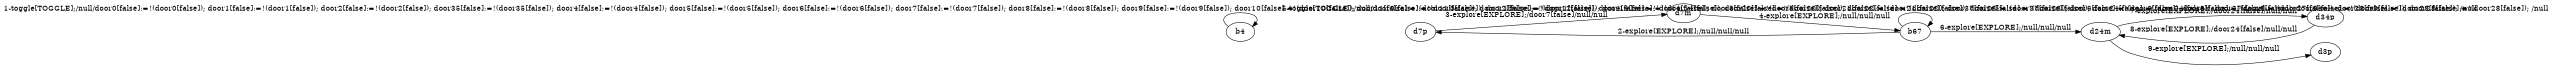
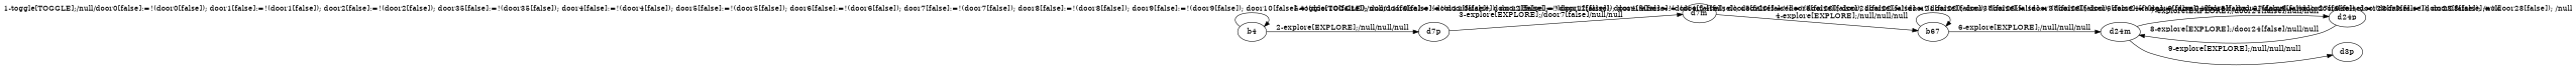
  digraph {
    rankdir=LR
    n1 [label=b4]
    d7p
    d7m
    n4 [label=b67]
    d24m
-   d24p [label=d34p]
+   d24p
    n7 [label=d3p]
    n1 -> n1 [label="1-toggle[TOGGLE];/null/door0[false]:=!(door0[false]); door1[false]:=!(door1[false]); door2[false]:=!(door2[false]); door35[false]:=!(door35[false]); door4[false]:=!(door4[false]); door5[false]:=!(door5[false]); door6[false]:=!(door6[false]); door7[false]:=!(door7[false]); door8[false]:=!(door8[false]); door9[false]:=!(door9[false]); door10[false]:=!(door10[false]); door11[false]:=!(door11[false]); door12[false]:=!(door12[false]); door14[false]:=!(door14[false]); door20[false]:=!(door20[false]); door22[false]:=!(door22[false]); door23[false]:=!(door23[false]); door24[false]:=!(door24[false]); door27[false]:=!(door27[false]); door28[false]:=!(door28[false]); /null"]
-   n4 -> d7p [label="2-explore[EXPLORE];/null/null/null"]
+   n1 -> d7p [label="2-explore[EXPLORE];/null/null/null"]
    d7p -> d7m [label="3-explore[EXPLORE];/door7[false]/null/null"]
    d7m -> n4 [label="4-explore[EXPLORE];/null/null/null"]
    n4 -> n4 [label="5-toggle[TOGGLE];/null/door0[false]:=!(door0[false]); door1[false]:=!(door1[false]); door4[false]:=!(door4[false]); door5[false]:=!(door5[false]); door21[false]:=!(door21[false]); door37[false]:=!(door37[false]); door6[false]:=!(door6[false]); door8[false]:=!(door8[false]); door9[false]:=!(door9[false]); door28[false]:=!(door28[false]); /null"]
    n4 -> d24m [label="6-explore[EXPLORE];/null/null/null"]
    d24m -> d24p [label="7-explore[EXPLORE];/door24[false]/null/null"]
    d24m -> n7 [label="9-explore[EXPLORE];/null/null/null"]
    d24p -> d24m [label="8-explore[EXPLORE];/door24[false]/null/null"]
  }
